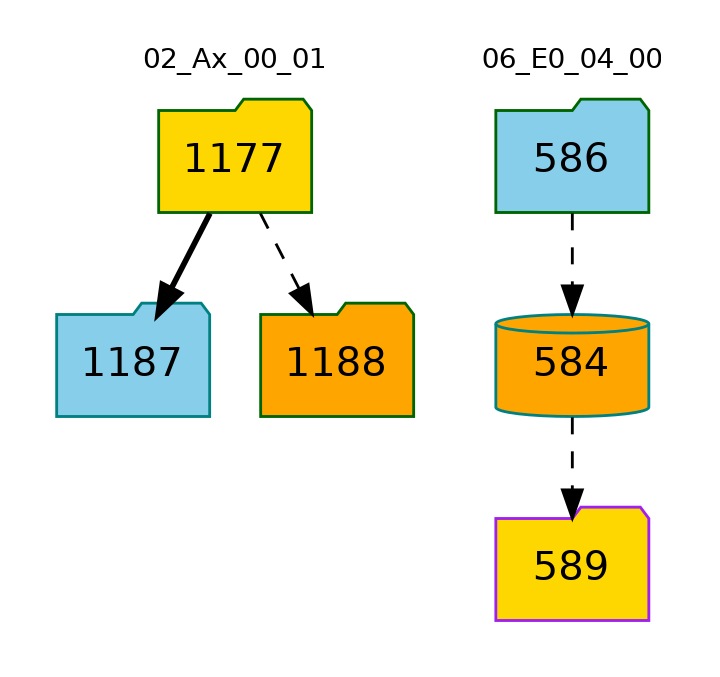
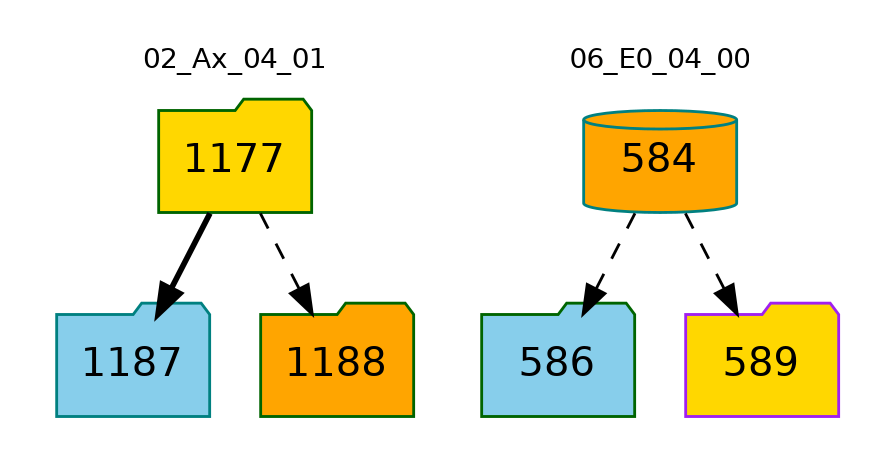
  digraph {
    fontname="DejaVu Sans"
    node [color=darkgreen fillcolor=gold fontname="DejaVu Sans" shape=folder style=filled]
    edge [color=black fontname="DejaVu Sans" style=dashed]
    n1 [label=1177]
    n2 [color=teal fillcolor=skyblue label=1187]
    n3 [fillcolor=orange label=1188]
    n4 [color=teal fillcolor=orange label=584 shape=cylinder]
    n5 [fillcolor=skyblue label=586]
    n6 [color=purple label=589]
    subgraph cluster_1 {
      color=white
      fontsize=10
-     label="02_Ax_00_01"
+     label="02_Ax_04_01"
      n1
      n2
      n3
    }
    subgraph cluster_2 {
      color=white
      fontsize=10
      label="06_E0_04_00"
      n4
      n5
      n6
    }
    n1 -> n2 [style=bold]
    n1 -> n3
-   n5 -> n4
+   n4 -> n5
    n4 -> n6
  }
